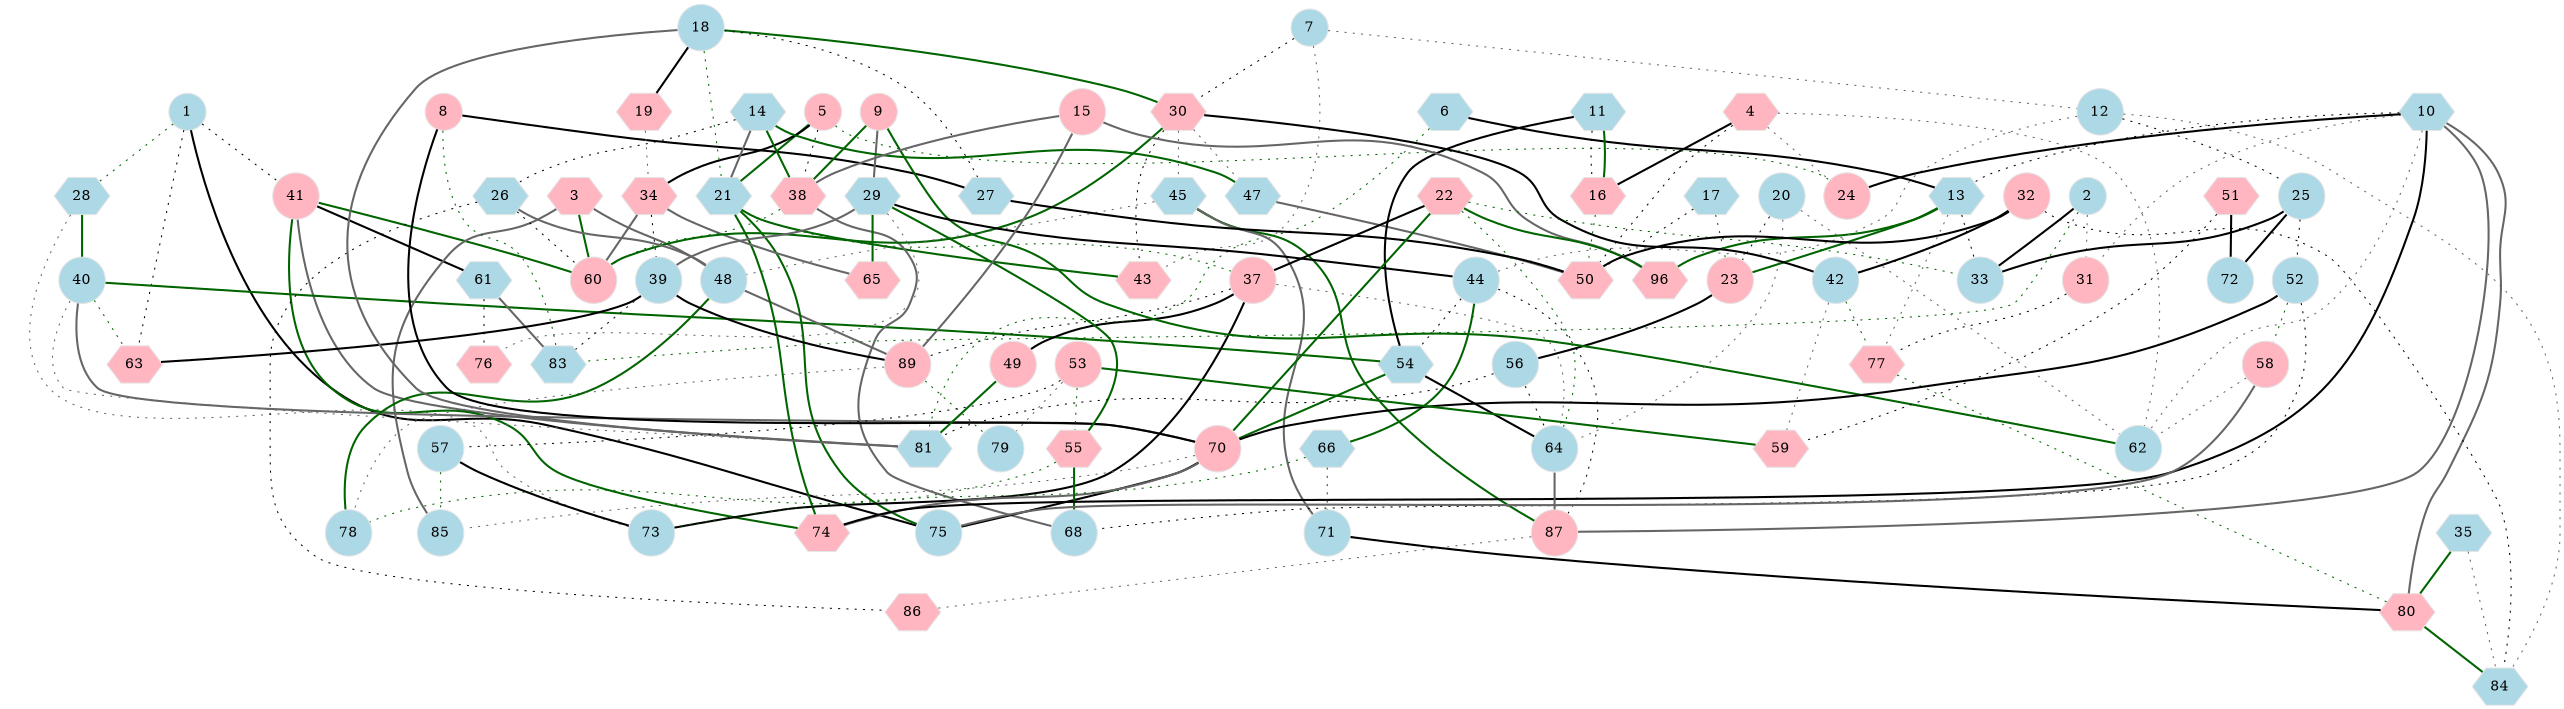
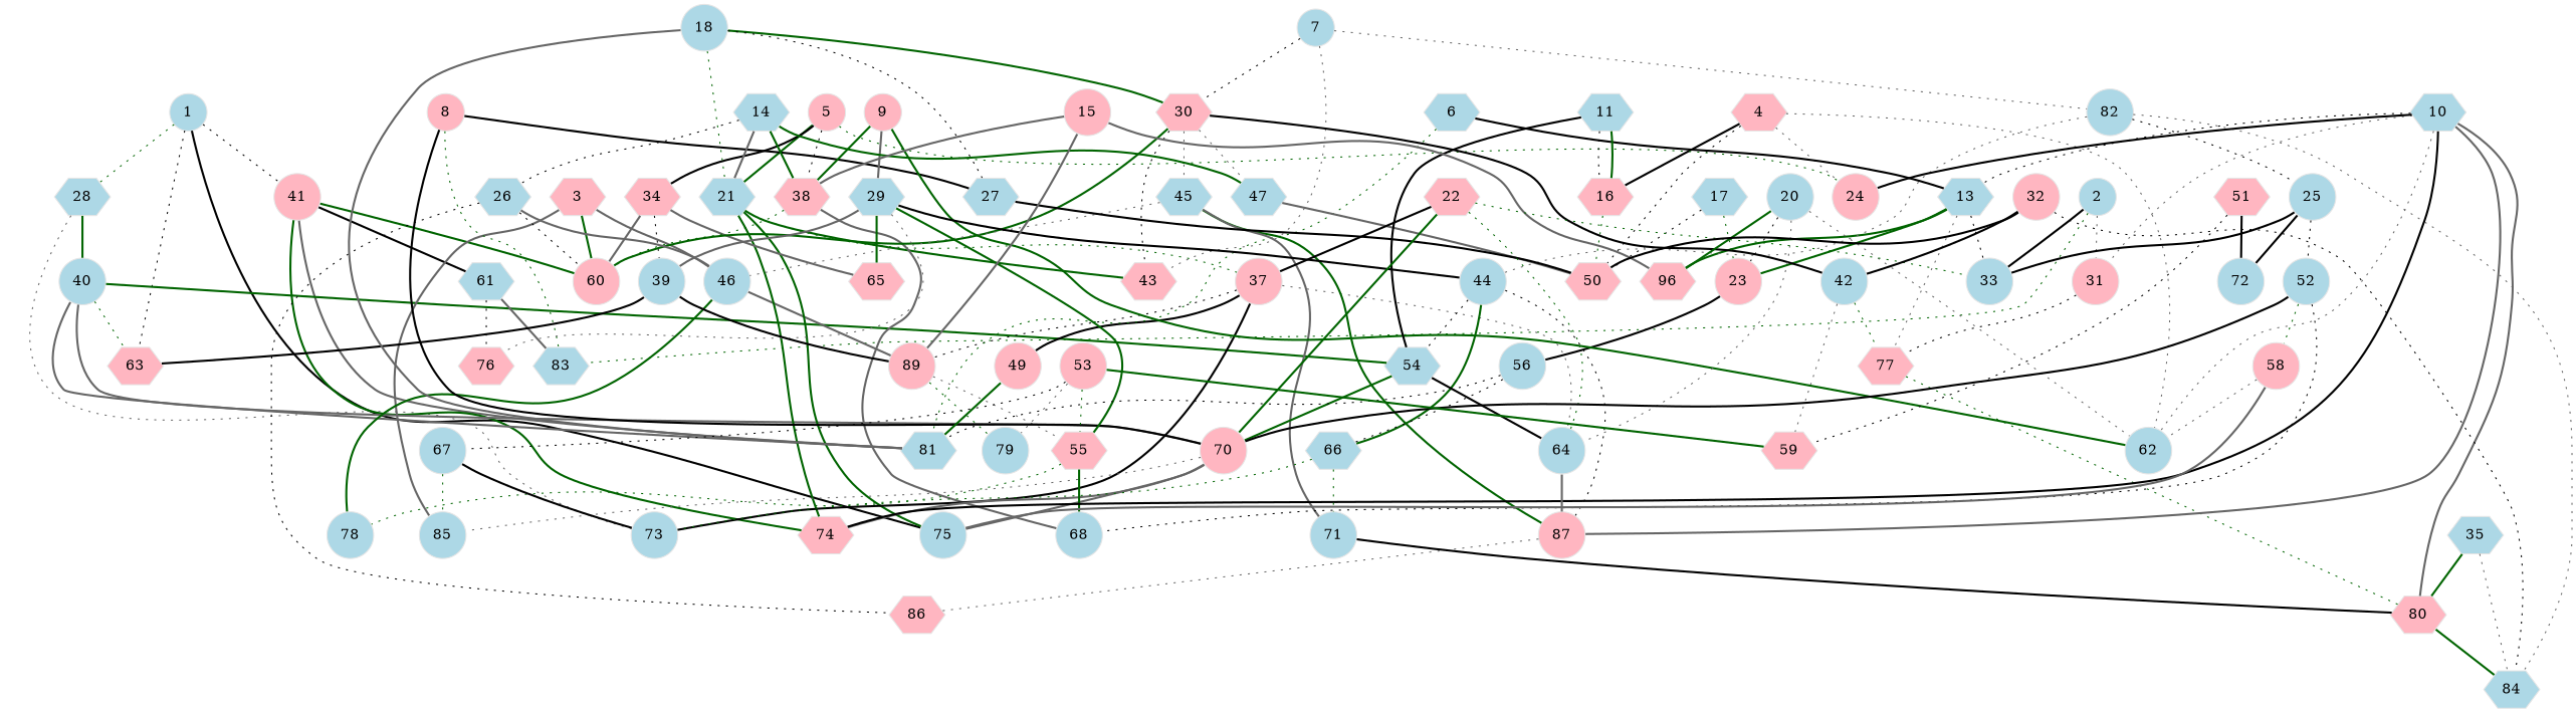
  graph {
    node [color=gray90 fillcolor=lightblue shape=circle style=filled]
    edge [color=black style=bold]
    28 [shape=hexagon]
    1
    41 [fillcolor=lightpink]
    63 [fillcolor=lightpink shape=hexagon]
    75
    40
    73
    60 [fillcolor=lightpink]
    81 [shape=hexagon]
    74 [fillcolor=lightpink shape=hexagon]
    61 [shape=hexagon]
    31 [fillcolor=lightpink]
    2
    33
    83 [shape=hexagon]
    77 [fillcolor=lightpink shape=hexagon]
    3 [fillcolor=lightpink shape=hexagon]
-   48
+   48 [label=46]
    85
    n20 [fillcolor=lightpink label=89]
    78
    4 [fillcolor=lightpink shape=hexagon]
    16 [fillcolor=lightpink shape=hexagon]
    24 [fillcolor=lightpink]
    50 [fillcolor=lightpink shape=hexagon]
    62
    5 [fillcolor=lightpink]
    21 [shape=hexagon]
    34 [fillcolor=lightpink shape=hexagon]
    38 [fillcolor=lightpink shape=hexagon]
    43 [fillcolor=lightpink shape=hexagon]
    37 [fillcolor=lightpink]
    39
    65 [fillcolor=lightpink shape=hexagon]
    68
    6 [shape=hexagon]
    13 [shape=hexagon]
    23 [fillcolor=lightpink]
    n39 [fillcolor=lightpink label=96 shape=hexagon]
    7
-   12
+   12 [label=82]
    30 [fillcolor=lightpink shape=hexagon]
    44
    84 [shape=hexagon]
    25
    47 [shape=hexagon]
    42
    45 [shape=hexagon]
    8 [fillcolor=lightpink]
    27 [shape=hexagon]
    70 [fillcolor=lightpink]
    9 [fillcolor=lightpink]
    29 [shape=hexagon]
    55 [fillcolor=lightpink shape=hexagon]
    76 [fillcolor=lightpink shape=hexagon]
    10 [shape=hexagon]
    n57 [fillcolor=lightpink label=87]
    80 [fillcolor=lightpink shape=hexagon]
    n59 [fillcolor=lightpink label=86 shape=hexagon]
    11 [shape=hexagon]
    54 [shape=hexagon]
    64
    66 [shape=hexagon]
-   57
+   57 [label=67]
    56
    14 [shape=hexagon]
    26 [shape=hexagon]
    15 [fillcolor=lightpink]
    79
    17 [shape=hexagon]
    18
-   19 [fillcolor=lightpink shape=hexagon]
    20
    49 [fillcolor=lightpink]
    22 [fillcolor=lightpink shape=hexagon]
    52
    72
    58 [fillcolor=lightpink]
    59 [fillcolor=lightpink shape=hexagon]
    71
    32 [fillcolor=lightpink]
    35 [shape=hexagon]
    51 [fillcolor=lightpink shape=hexagon]
    53 [fillcolor=lightpink]
    28 -- 40 [color=darkgreen]
    28 -- 73 [color=gray40 style=dotted]
    1 -- 28 [color=darkgreen style=dotted]
    1 -- 41 [style=dotted]
    1 -- 63 [style=dotted]
    1 -- 75
    41 -- 60 [color=darkgreen]
    41 -- 81 [color=gray40]
    41 -- 74 [color=darkgreen]
    41 -- 61
    40 -- 63 [color=darkgreen style=dotted]
-   40 -- 81 [color=gray40 style=dotted]
+   40 -- 81 [color=gray40]
    40 -- 70 [color=gray40]
    40 -- 54 [color=darkgreen]
    61 -- 83 [color=gray40]
    61 -- 76 [style=dotted]
    31 -- 77 [style=dotted]
    2 -- 31 [color=gray40 style=dotted]
    2 -- 33
    2 -- 83 [color=darkgreen style=dotted]
    77 -- 80 [color=darkgreen style=dotted]
    3 -- 60 [color=darkgreen]
    3 -- 48 [color=gray40]
    3 -- 85 [color=gray40]
    48 -- n20 [color=gray40]
    48 -- 78 [color=darkgreen]
-   n20 -- 78 [color=gray40 style=dotted]
+   n20 -- 55 [color=gray40 style=dotted]
    n20 -- 79 [color=darkgreen style=dotted]
    4 -- 16
    4 -- 24 [color=gray40 style=dotted]
    4 -- 50 [style=dotted]
    4 -- 62 [color=gray40 style=dotted]
    16 -- 50 [color=darkgreen style=dotted]
    5 -- 24 [color=darkgreen style=dotted]
    5 -- 21 [color=darkgreen]
    5 -- 34
    5 -- 38 [style=dotted]
    21 -- 75 [color=darkgreen]
    21 -- 74 [color=darkgreen]
    21 -- 43 [color=darkgreen]
    21 -- 37 [color=darkgreen style=dotted]
    34 -- 60 [color=gray40]
    34 -- 39 [style=dotted]
    34 -- 65 [color=gray40]
    38 -- 60 [color=darkgreen style=dotted]
    38 -- 68 [color=gray40]
    37 -- 73
    37 -- n20 [style=dotted]
    37 -- 64 [color=gray40 style=dotted]
    37 -- 49
    39 -- 63
-   39 -- 83 [style=dotted]
    39 -- n20
    6 -- 81 [color=darkgreen style=dotted]
    6 -- 13
    13 -- 33 [style=dotted]
    13 -- 77 [color=gray40 style=dotted]
    13 -- 23 [color=darkgreen]
    13 -- n39 [color=darkgreen]
    23 -- 56
    7 -- 43 [color=gray40 style=dotted]
    7 -- 12 [color=gray40 style=dotted]
    7 -- 30 [style=dotted]
    12 -- 44 [color=gray40 style=dotted]
    12 -- 84 [color=gray40 style=dotted]
    12 -- 25 [style=dotted]
    30 -- 60 [color=darkgreen]
    30 -- 43 [style=dotted]
    30 -- 47 [color=gray40 style=dotted]
    30 -- 42
    30 -- 45 [color=gray40 style=dotted]
    44 -- n57 [style=dotted]
    44 -- 54 [style=dotted]
    44 -- 66 [color=darkgreen]
    25 -- 33
    25 -- 52 [style=dotted]
    25 -- 72
    47 -- 50 [color=gray40]
    42 -- 77 [color=darkgreen style=dotted]
    42 -- 59 [color=gray40 style=dotted]
    45 -- 48 [color=gray40 style=dotted]
    45 -- n57 [color=darkgreen]
    45 -- 71 [color=gray40]
    8 -- 83 [color=darkgreen style=dotted]
    8 -- 27
    8 -- 70
    27 -- 50
-   70 -- 75
+   70 -- 75 [color=gray40]
    70 -- 74 [color=gray40]
    70 -- 85 [color=gray40 style=dotted]
    9 -- 62 [color=darkgreen]
    9 -- 38 [color=darkgreen]
    9 -- 29 [color=gray40]
    29 -- 39 [color=gray40]
    29 -- 65 [color=darkgreen]
    29 -- 44
    29 -- 55 [color=darkgreen]
    29 -- 76 [color=gray40 style=dotted]
    55 -- 78 [color=darkgreen style=dotted]
    55 -- 68 [color=darkgreen]
    10 -- 74
    10 -- 31 [color=gray40 style=dotted]
    10 -- 24
    10 -- 62 [color=gray40 style=dotted]
    10 -- 13 [style=dotted]
    10 -- n57 [color=gray40]
    10 -- 80 [color=gray40]
    n57 -- n59 [color=gray40 style=dotted]
    80 -- 84 [color=darkgreen]
    11 -- 16 [style=dotted]
    11 -- 16 [color=darkgreen]
    11 -- 54
    54 -- 70 [color=darkgreen]
    54 -- 64
    64 -- n57 [color=gray40]
    66 -- 73 [color=darkgreen style=dotted]
    66 -- 71 [color=darkgreen style=dotted]
    57 -- 73
    57 -- 85 [color=darkgreen style=dotted]
    56 -- 81 [style=dotted]
-   56 -- 64 [style=dotted]
+   56 -- 66 [style=dotted]
    14 -- 21 [color=gray40]
    14 -- 38 [color=darkgreen]
    14 -- 47 [color=darkgreen]
    14 -- 26 [style=dotted]
    26 -- 60 [style=dotted]
    26 -- 48 [color=gray40]
    26 -- n59 [style=dotted]
    15 -- n20 [color=gray40]
    15 -- 38 [color=gray40]
    15 -- n39 [color=gray40]
    17 -- 50 [style=dotted]
    17 -- 23 [color=darkgreen style=dotted]
    18 -- 81 [color=gray40]
    18 -- 21 [color=darkgreen style=dotted]
    18 -- 30 [color=darkgreen]
    18 -- 27 [style=dotted]
-   18 -- 19
-   19 -- 34 [color=gray40 style=dotted]
    20 -- 62 [color=gray40 style=dotted]
    20 -- 23 [style=dotted]
-   22 -- n39 [color=darkgreen]
+   20 -- n39 [color=darkgreen]
    20 -- 64 [color=gray40 style=dotted]
    49 -- 81 [color=darkgreen]
    22 -- 33 [color=darkgreen style=dotted]
    22 -- 37
    22 -- 70 [color=darkgreen]
    22 -- 64 [color=darkgreen style=dotted]
    52 -- 68 [style=dotted]
    52 -- 70
    52 -- 58 [color=darkgreen style=dotted]
    58 -- 75 [color=gray40]
    58 -- 62 [color=gray40 style=dotted]
    71 -- 80
    32 -- 50
    32 -- 84 [style=dotted]
    32 -- 42
    35 -- 84 [color=gray40 style=dotted]
    35 -- 80 [color=darkgreen]
    51 -- 72
    51 -- 59 [style=dotted]
    53 -- 55 [color=darkgreen style=dotted]
    53 -- 57 [style=dotted]
    53 -- 79 [color=gray40 style=dotted]
    53 -- 59 [color=darkgreen]
  }
